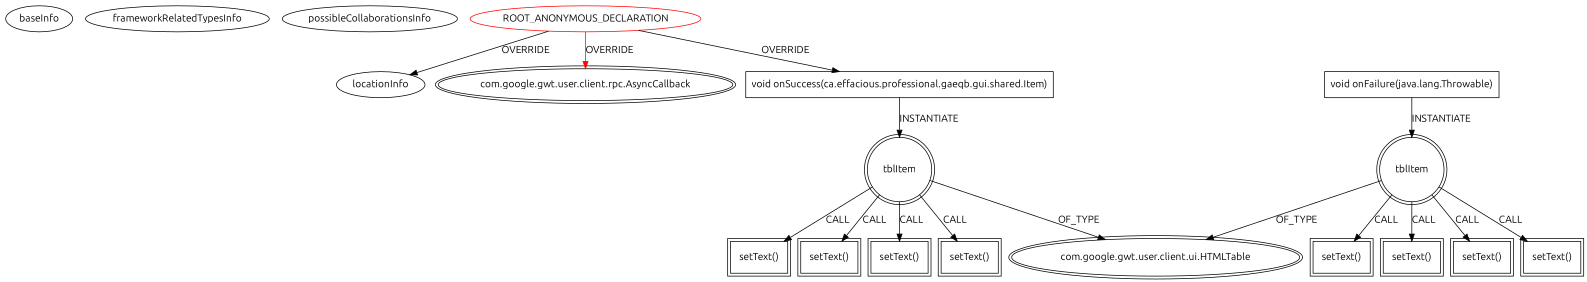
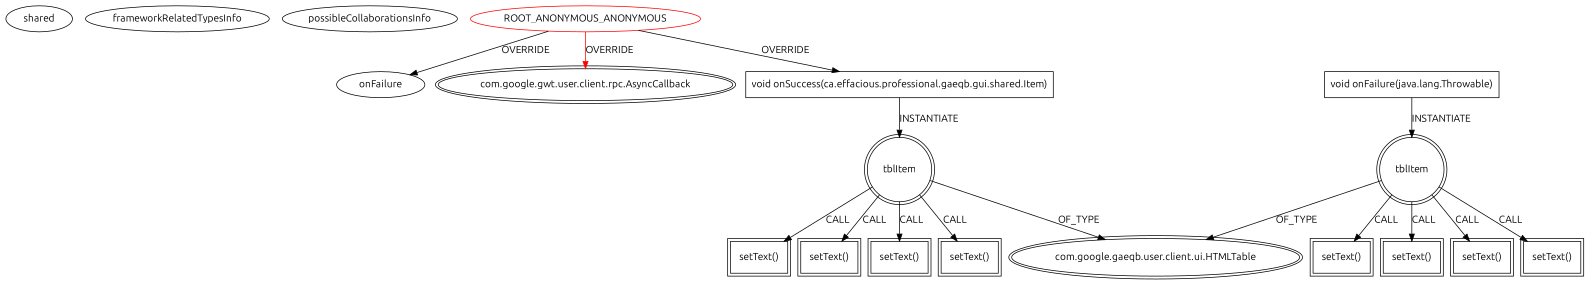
  digraph {
    fontname=Ubuntu
    node [fontname=Ubuntu isFrameworkType=true vertexType=INSIDE_CALL peripheries=2 shape=box]
    edge [fontname=Ubuntu]
-   baseInfo [category=extension_graph graphId=4582 isAnonymous=true possibleRelation=false isFrameworkType="" vertexType="" peripheries="" shape=""]
+   baseInfo [category=extension_graph graphId=4582 isAnonymous=true possibleRelation=false label=shared isFrameworkType="" vertexType="" peripheries="" shape=""]
    frameworkRelatedTypesInfo [0="com.google.gwt.user.client.rpc.AsyncCallback" isFrameworkType="" vertexType="" peripheries="" shape=""]
    possibleCollaborationsInfo [isFrameworkType="" vertexType="" peripheries="" shape=""]
-   locationInfo [contextSignature="void searchForItemByName()" filePath="/venkatra-GAEqB/GAEqB-master/src/ca/effacious/professional/gaeqb/gui/client/ItemQueryEntry.java" graphId=4582 projectName="venkatra-GAEqB" isFrameworkType="" vertexType="" peripheries="" shape=""]
-   n5 [color=red isFrameworkType=false label=ROOT_ANONYMOUS_DECLARATION vertexType=ROOT_ANONYMOUS_DECLARATION peripheries="" shape=""]
+   locationInfo [contextSignature="void searchForItemByName()" filePath="/venkatra-GAEqB/GAEqB-master/src/ca/effacious/professional/gaeqb/gui/client/ItemQueryEntry.java" graphId=4582 projectName="venkatra-GAEqB" label=onFailure isFrameworkType="" vertexType="" peripheries="" shape=""]
+   n5 [color=red isFrameworkType=false label=ROOT_ANONYMOUS_ANONYMOUS vertexType=ROOT_ANONYMOUS_DECLARATION peripheries="" shape=""]
    n6 [label="com.google.gwt.user.client.rpc.AsyncCallback" vertexType=FRAMEWORK_INTERFACE_TYPE shape=""]
    n7 [isFrameworkType=false label="void onSuccess(ca.effacious.professional.gaeqb.gui.shared.Item)" vertexType=OVERRIDING_METHOD_DECLARATION peripheries=""]
    n8 [isFrameworkType=false label="void onFailure(java.lang.Throwable)" vertexType=OVERRIDING_METHOD_DECLARATION peripheries=""]
    n9 [label=tblItem shape=circle vertexType=VARIABLE_EXPRESION]
    n10 [label=tblItem shape=circle vertexType=VARIABLE_EXPRESION]
-   n11 [label="com.google.gwt.user.client.ui.HTMLTable" vertexType=FRAMEWORK_CLASS_TYPE shape=""]
+   n11 [label="com.google.gaeqb.user.client.ui.HTMLTable" vertexType=FRAMEWORK_CLASS_TYPE shape=""]
    n12 [label="setText()"]
    n13 [label="setText()"]
    n14 [label="setText()"]
    n15 [label="setText()"]
    n16 [label="setText()"]
    n17 [label="setText()"]
    n18 [label="setText()"]
    n19 [label="setText()"]
    n5 -> locationInfo [label=OVERRIDE]
    n5 -> n6 [color=red label=OVERRIDE]
    n5 -> n7 [label=OVERRIDE]
    n7 -> n10 [label=INSTANTIATE]
    n8 -> n9 [label=INSTANTIATE]
    n9 -> n11 [label=OF_TYPE]
    n9 -> n12 [label=CALL]
    n9 -> n13 [label=CALL]
    n9 -> n14 [label=CALL]
    n9 -> n15 [label=CALL]
    n10 -> n11 [label=OF_TYPE]
    n10 -> n16 [label=CALL]
    n10 -> n17 [label=CALL]
    n10 -> n18 [label=CALL]
    n10 -> n19 [label=CALL]
  }
